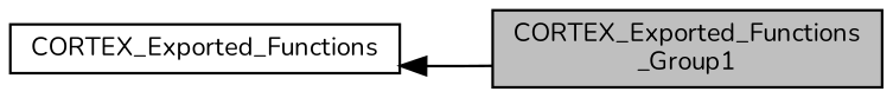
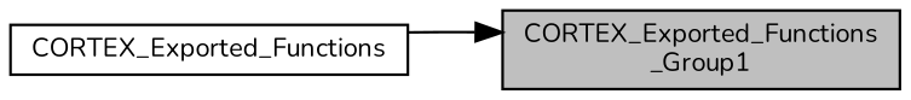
  digraph {
    rankdir=LR
    fontname=Nunito
    node [color=black fontname=Nunito fontsize=10 shape=box style=filled]
    n1 [fillcolor=white height=0.2 label=CORTEX_Exported_Functions width=0.4]
    n2 [fillcolor=grey75 fontcolor=black height=0.2 label="CORTEX_Exported_Functions\l_Group1" width=0.4]
-   n1 -> n2 [dir=back fontname=Nunito fontsize=10 labelfontname=Helvetica labelfontsize=10 shape=plaintext style=solid]
+   n2 -> n1 [dir=back fontname=Nunito fontsize=10 labelfontname=Helvetica labelfontsize=10 shape=plaintext style=solid]
  }
